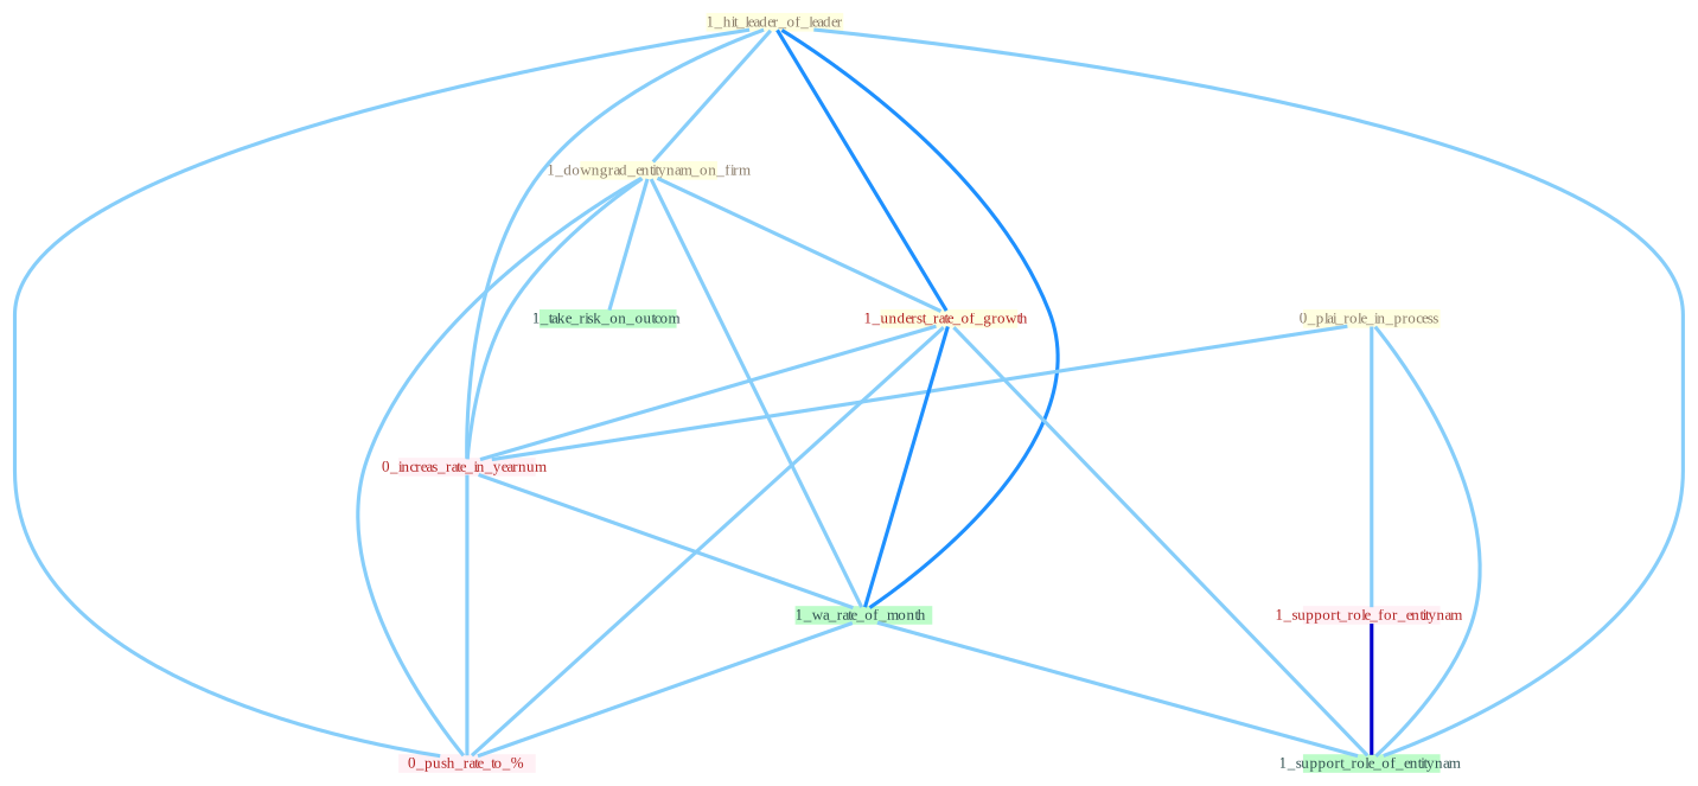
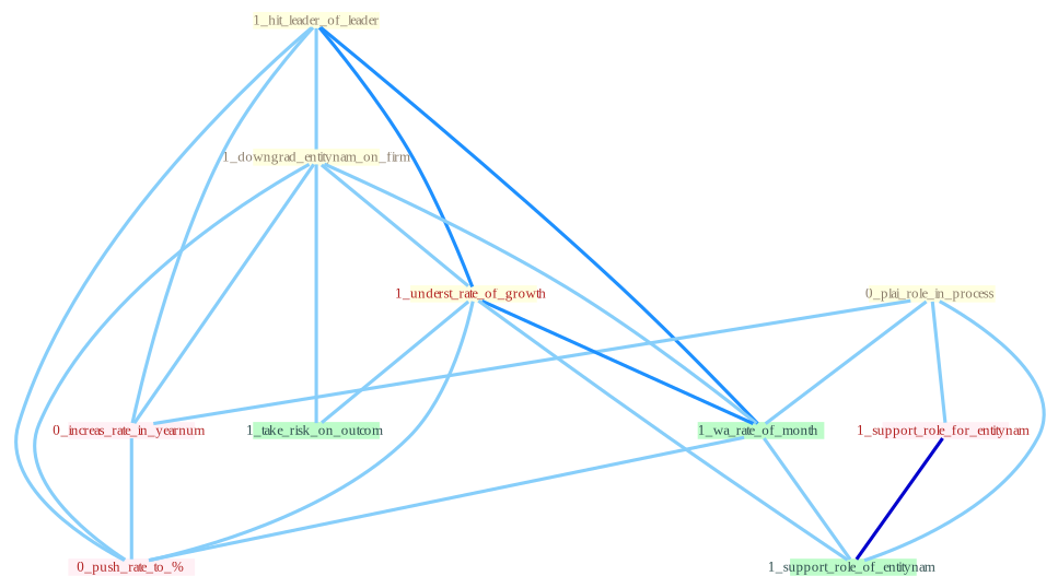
  graph {
    fontname="Liberation Serif"
    node [color="#ffffe0" fixedsize=true fontcolor="#b22222" fontname="Liberation Serif" fontsize=4 shape=polygon style=filled]
    edge [color="#87cefa" fontname="Liberation Serif" w=1]
    n1 [fontcolor="#8b7d6b" height=.06 label="1_hit_leader_of_leader" width=.5]
    "0_plai_role_in_process " [fontcolor="#8b7d6b" height=.06 width=.5]
    n3 [fontcolor="#8b7d6b" height=.06 label="1_downgrad_entitynam_on_firm" width=.5]
    "1_underst_rate_of_growth " [height=.06 width=.5]
    "0_increas_rate_in_yearnum " [color="#fff0f5" height=.06 width=.5]
    "1_support_role_for_entitynam " [color="#fff0f5" height=.06 width=.5]
    "0_push_rate_to_% " [color="#fff0f5" height=.06 width=.5]
    "1_wa_rate_of_month " [color="#BDFCC9" fontcolor="#2f4f4f" height=.06 width=.5]
    "1_support_role_of_entitynam " [color="#BDFCC9" fontcolor="#2f4f4f" height=.06 width=.5]
    "1_take_risk_on_outcom " [color="#BDFCC9" fontcolor="#2f4f4f" height=.06 width=.5]
    subgraph sub_1 {
      n1
      "0_plai_role_in_process "
      n3
      "1_underst_rate_of_growth "
    }
    subgraph sub_2 {
      "0_increas_rate_in_yearnum "
      "1_support_role_for_entitynam "
      "0_push_rate_to_% "
    }
    n1 -- n3
    n1 -- "1_underst_rate_of_growth " [color="#1e90ff" w=2]
    n1 -- "0_increas_rate_in_yearnum "
    n1 -- "0_push_rate_to_% "
    n1 -- "1_wa_rate_of_month " [color="#1e90ff" w=2]
-   n1 -- "1_support_role_of_entitynam "
    "0_plai_role_in_process " -- "0_increas_rate_in_yearnum "
    "0_plai_role_in_process " -- "1_support_role_for_entitynam "
    "0_plai_role_in_process " -- "1_support_role_of_entitynam "
    n3 -- "1_underst_rate_of_growth "
    n3 -- "0_increas_rate_in_yearnum "
    n3 -- "0_push_rate_to_% "
    n3 -- "1_wa_rate_of_month "
    n3 -- "1_take_risk_on_outcom "
-   "1_underst_rate_of_growth " -- "0_increas_rate_in_yearnum "
+   "1_underst_rate_of_growth " -- "1_take_risk_on_outcom "
    "1_underst_rate_of_growth " -- "0_push_rate_to_% "
    "1_underst_rate_of_growth " -- "1_wa_rate_of_month " [color="#1e90ff" w=2]
    "1_underst_rate_of_growth " -- "1_support_role_of_entitynam "
    "0_increas_rate_in_yearnum " -- "0_push_rate_to_% "
-   "0_increas_rate_in_yearnum " -- "1_wa_rate_of_month "
+   "0_plai_role_in_process " -- "1_wa_rate_of_month "
    "1_support_role_for_entitynam " -- "1_support_role_of_entitynam " [color="#0000cd" w=3]
    "1_wa_rate_of_month " -- "0_push_rate_to_% "
    "1_wa_rate_of_month " -- "1_support_role_of_entitynam "
  }
